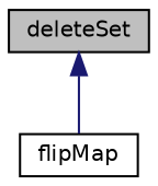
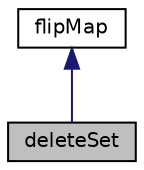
  digraph {
    rankdir=TB
    node [color=black fontname=Helvetica fontsize=10 shape=record]
    n1 [fillcolor=grey75 fontcolor=black height=0.2 label=deleteSet style=filled width=0.4]
    n2 [height=0.2 label=flipMap width=0.4]
-   n1 -> n2 [color=midnightblue dir=back fontname=Helvetica fontsize=10 labelfontname=Helvetica labelfontsize=10 style=solid]
+   n2 -> n1 [color=midnightblue dir=back fontname=Helvetica fontsize=10 labelfontname=Helvetica labelfontsize=10 style=solid]
  }
